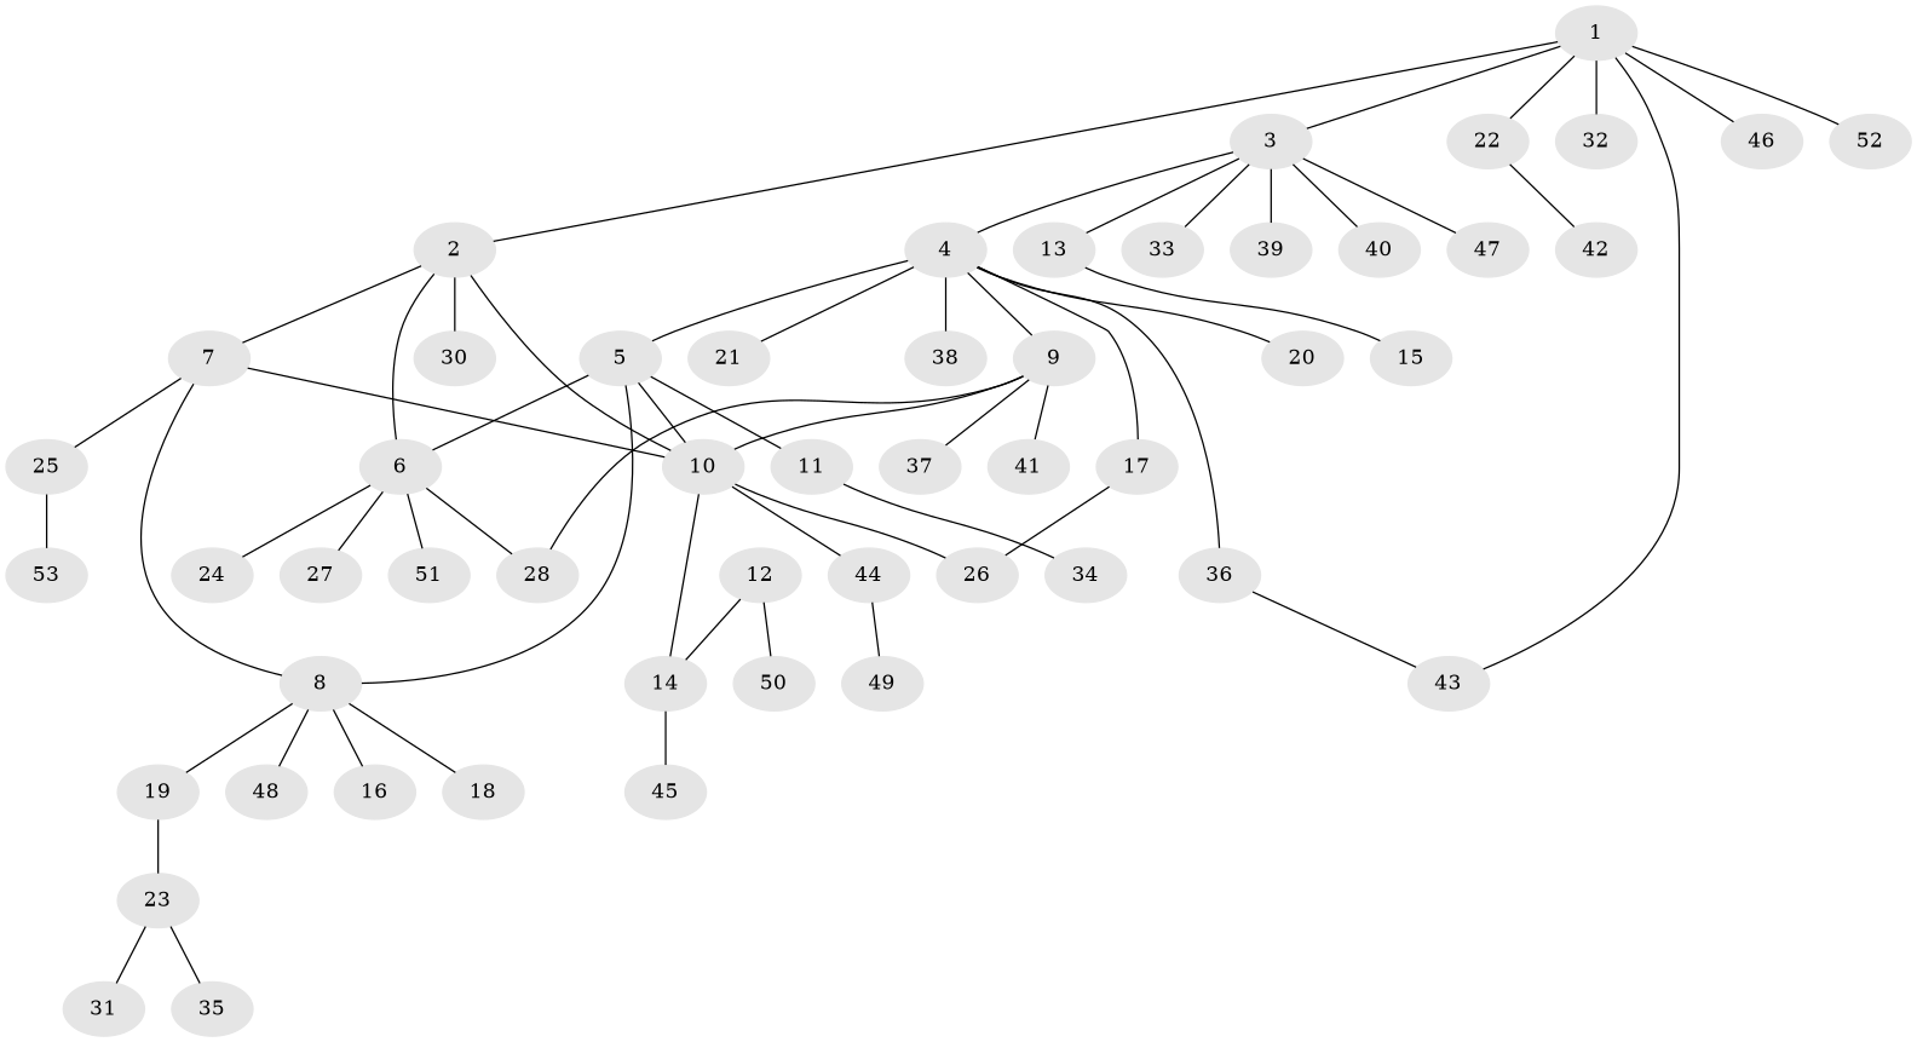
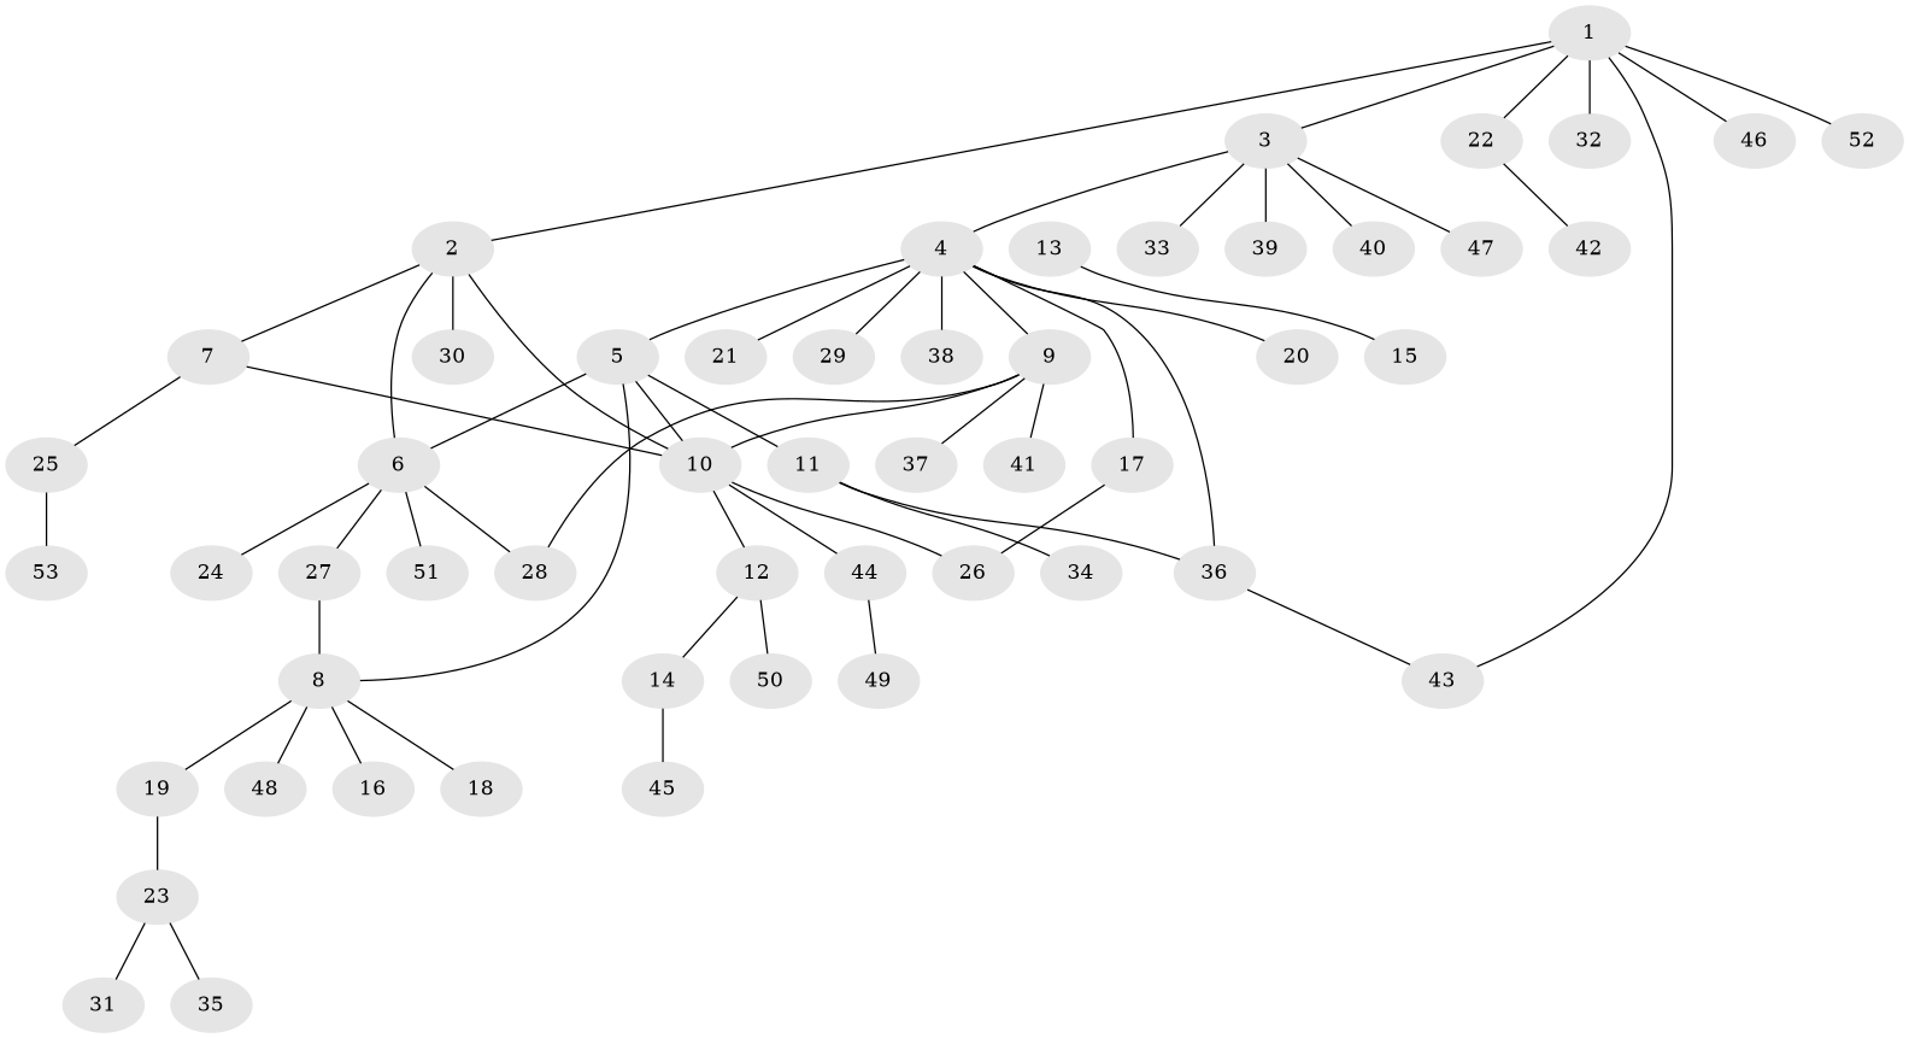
  graph {
    node [color=gray90 style=filled]
    1
    2
    3
    22
    32
    43
    46
    52
    6
    7
    10
    30
    4
    13
    33
    39
    40
    47
    42
    24
    27
    28
    51
    8
    25
    12
    26
    44
    5
    9
    17
    20
    21
+   29
    36
    38
    15
    11
    37
    41
    16
    18
    19
    48
    34
    53
    23
    14
    50
    49
    45
    31
    35
    1 -- 2
    1 -- 3
    1 -- 22
    1 -- 32
    1 -- 43
    1 -- 46
    1 -- 52
    2 -- 6
    2 -- 7
    2 -- 10
    2 -- 30
    3 -- 4
-   3 -- 13
    3 -- 33
    3 -- 39
    3 -- 40
    3 -- 47
    22 -- 42
    6 -- 24
    6 -- 27
    6 -- 28
    6 -- 51
    7 -- 10
-   7 -- 8
+   27 -- 8
    7 -- 25
-   10 -- 14
+   10 -- 12
    10 -- 26
    10 -- 44
    4 -- 5
    4 -- 9
    4 -- 17
    4 -- 20
    4 -- 21
+   4 -- 29
    4 -- 36
    4 -- 38
    13 -- 15
    8 -- 16
    8 -- 18
    8 -- 19
    8 -- 48
    25 -- 53
    12 -- 14
    12 -- 50
    44 -- 49
    5 -- 6
    5 -- 10
    5 -- 8
    5 -- 11
    9 -- 10
    9 -- 28
    9 -- 37
    9 -- 41
    17 -- 26
    36 -- 43
+   11 -- 36
    11 -- 34
    19 -- 23
    23 -- 31
    23 -- 35
    14 -- 45
  }
